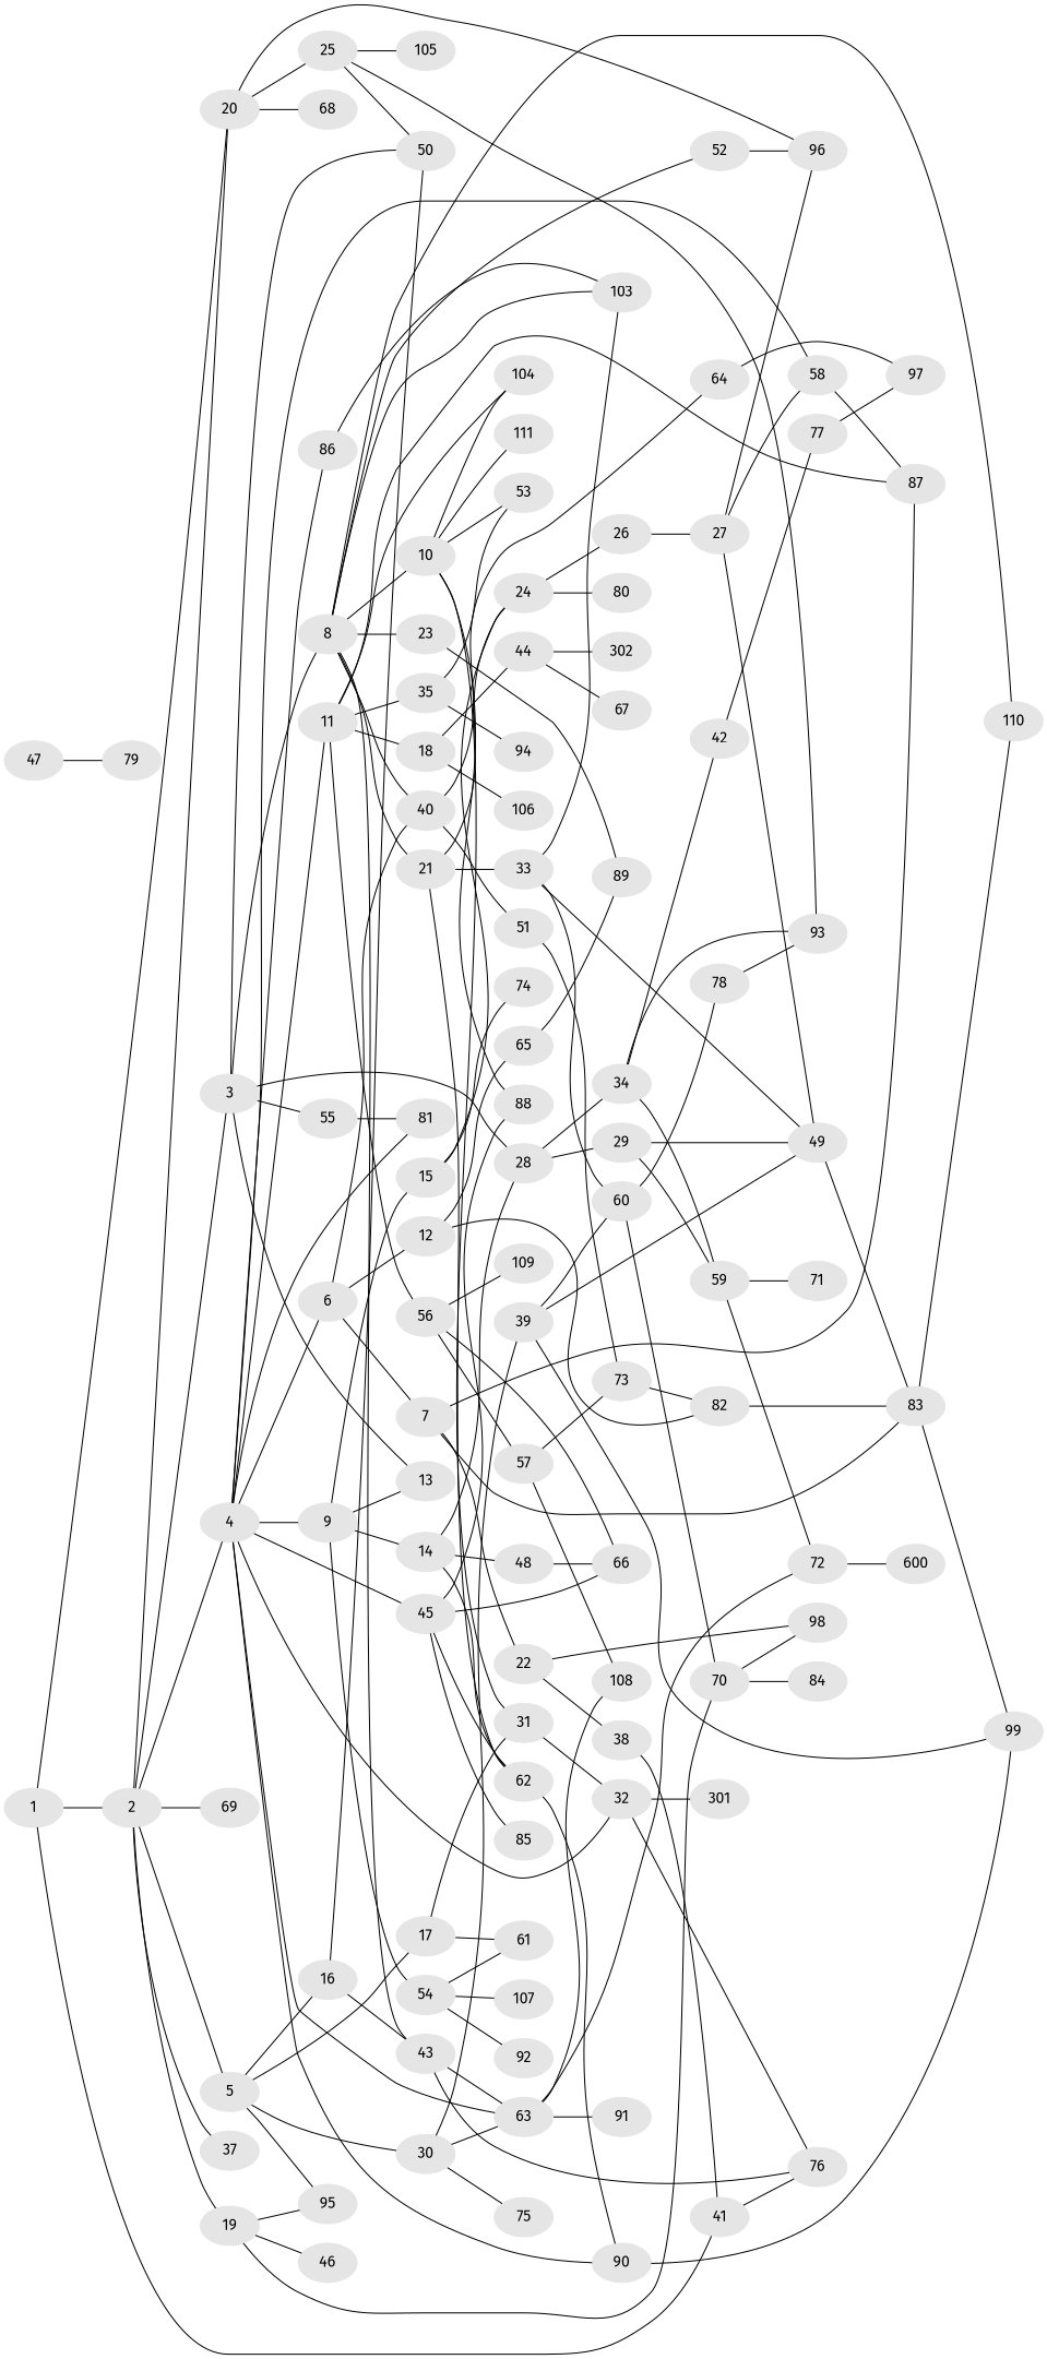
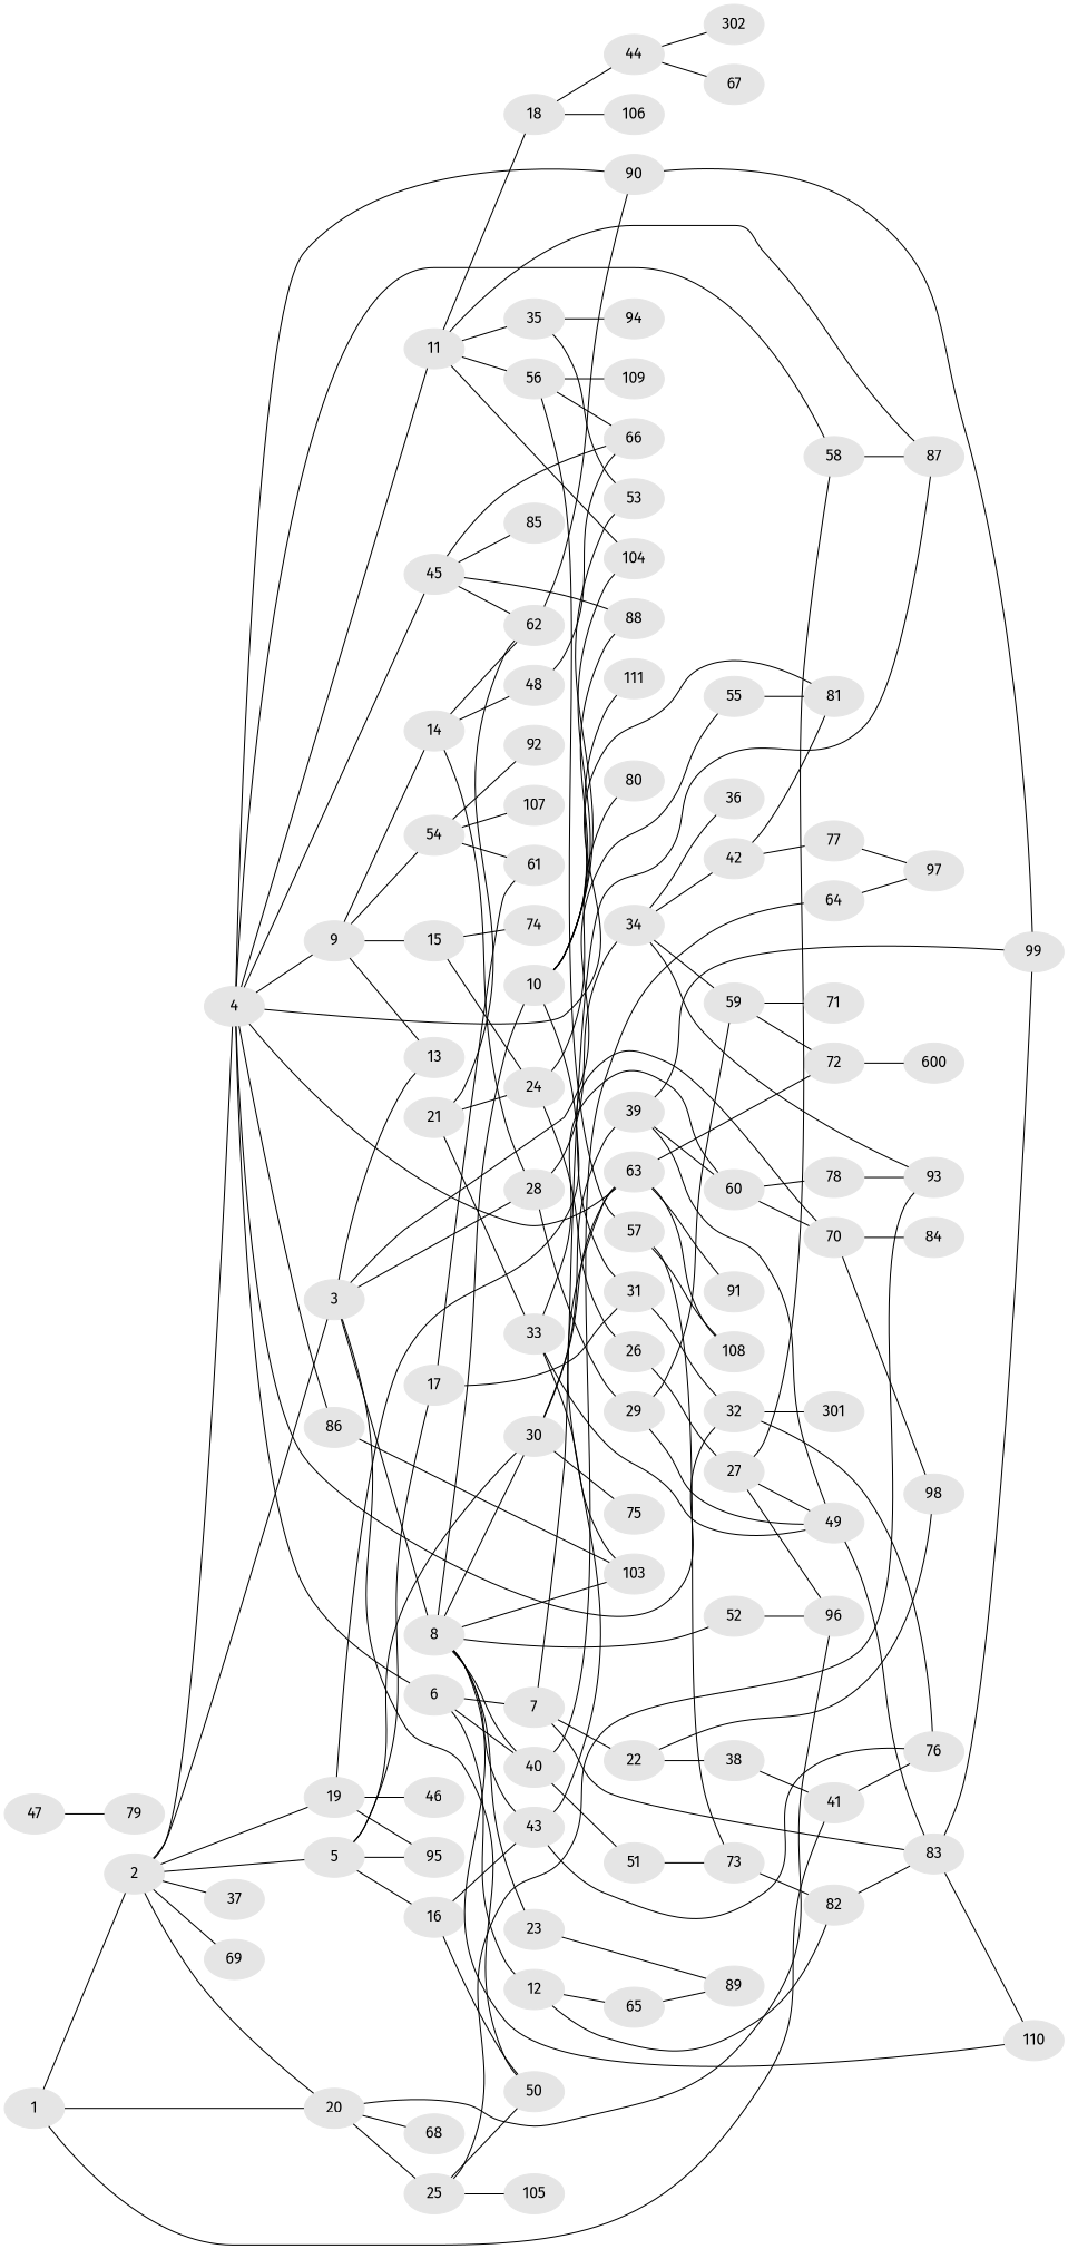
  graph {
    fontname="Fira Sans"
    rankdir=LR
    node [color=gray90 fontname="Fira Sans" style=filled]
    edge [fontname="Fira Sans"]
    1
    2
    20
    41
    3
    4
    5
    19
    37
    69
    25
    68
    96
    76
    8
    13
    28
    50
    55
    6
    9
    11
    32
    45
    58
    63
    81
    86
    90
    16
    17
    30
    95
    46
    70
    40
    10
    21
    23
    43
    52
    103
    110
    29
    34
    7
    12
    14
    15
    54
    87
    104
    18
    35
    56
    n56 [label=301]
    88
    62
    66
    85
    108
    72
    91
    99
    31
    61
    39
    75
    22
    83
    65
    82
    51
    64
    47
    79
    38
    98
    53
    111
    24
    33
    89
    48
    74
    92
    107
    44
    106
    94
    57
    109
    26
    80
    67
    n96 [label=302]
    84
    93
    105
    49
    60
    27
    59
+   36
    42
    71
    78
    77
    73
    97
    n111 [label=600]
    1 -- 2
    1 -- 20
    1 -- 41
    2 -- 20
    2 -- 3
    2 -- 4
    2 -- 5
    2 -- 19
    2 -- 37
    2 -- 69
    20 -- 25
    20 -- 68
    20 -- 96
    41 -- 76
    3 -- 8
    3 -- 13
    3 -- 28
    3 -- 50
    3 -- 55
    4 -- 6
    4 -- 9
    4 -- 11
    4 -- 32
    4 -- 45
    4 -- 58
    4 -- 63
    4 -- 81
    4 -- 86
    4 -- 90
    5 -- 16
    5 -- 17
    5 -- 30
    5 -- 95
    19 -- 95
    19 -- 46
    19 -- 70
    25 -- 50
    25 -- 93
    25 -- 105
    8 -- 40
    8 -- 10
-   8 -- 21
+   8 -- 30
    8 -- 23
    8 -- 43
    8 -- 52
    8 -- 103
    8 -- 110
    28 -- 29
    28 -- 34
    55 -- 81
    6 -- 40
    6 -- 7
    6 -- 12
    9 -- 13
    9 -- 14
    9 -- 15
    9 -- 54
    11 -- 87
    11 -- 104
    11 -- 18
    11 -- 35
    11 -- 56
    32 -- 76
    32 -- n56
    45 -- 88
    45 -- 62
    45 -- 66
    45 -- 85
    58 -- 87
    63 -- 108
    63 -- 72
    63 -- 91
    86 -- 103
    90 -- 99
    16 -- 50
    16 -- 43
    17 -- 31
    17 -- 61
    30 -- 63
    30 -- 39
    30 -- 75
    70 -- 98
    70 -- 84
    40 -- 51
    40 -- 64
    10 -- 104
    10 -- 88
    10 -- 31
    10 -- 53
    10 -- 111
    21 -- 62
    21 -- 24
    21 -- 33
    23 -- 89
    43 -- 76
    43 -- 63
    52 -- 96
    29 -- 49
    29 -- 59
    34 -- 93
    34 -- 59
+   34 -- 36
    34 -- 42
    7 -- 87
    7 -- 22
    7 -- 83
    12 -- 65
    12 -- 82
    14 -- 28
    14 -- 62
    14 -- 48
    15 -- 24
    15 -- 74
    54 -- 61
    54 -- 92
    54 -- 107
    18 -- 44
    18 -- 106
    35 -- 53
    35 -- 94
    56 -- 66
    56 -- 57
    56 -- 109
    62 -- 90
    72 -- n111
    31 -- 32
    39 -- 99
    39 -- 49
    39 -- 60
    22 -- 38
    22 -- 98
    83 -- 110
    83 -- 99
    65 -- 89
    82 -- 83
    51 -- 73
    64 -- 97
    47 -- 79
    38 -- 41
    24 -- 26
    24 -- 80
    33 -- 103
    33 -- 49
    33 -- 60
    48 -- 66
    44 -- 67
    44 -- n96
    57 -- 108
    57 -- 73
    26 -- 27
    49 -- 83
    60 -- 70
    60 -- 78
    27 -- 96
    27 -- 58
    27 -- 49
    59 -- 72
    59 -- 71
+   42 -- 81
    42 -- 77
    78 -- 93
    77 -- 97
    73 -- 82
  }
